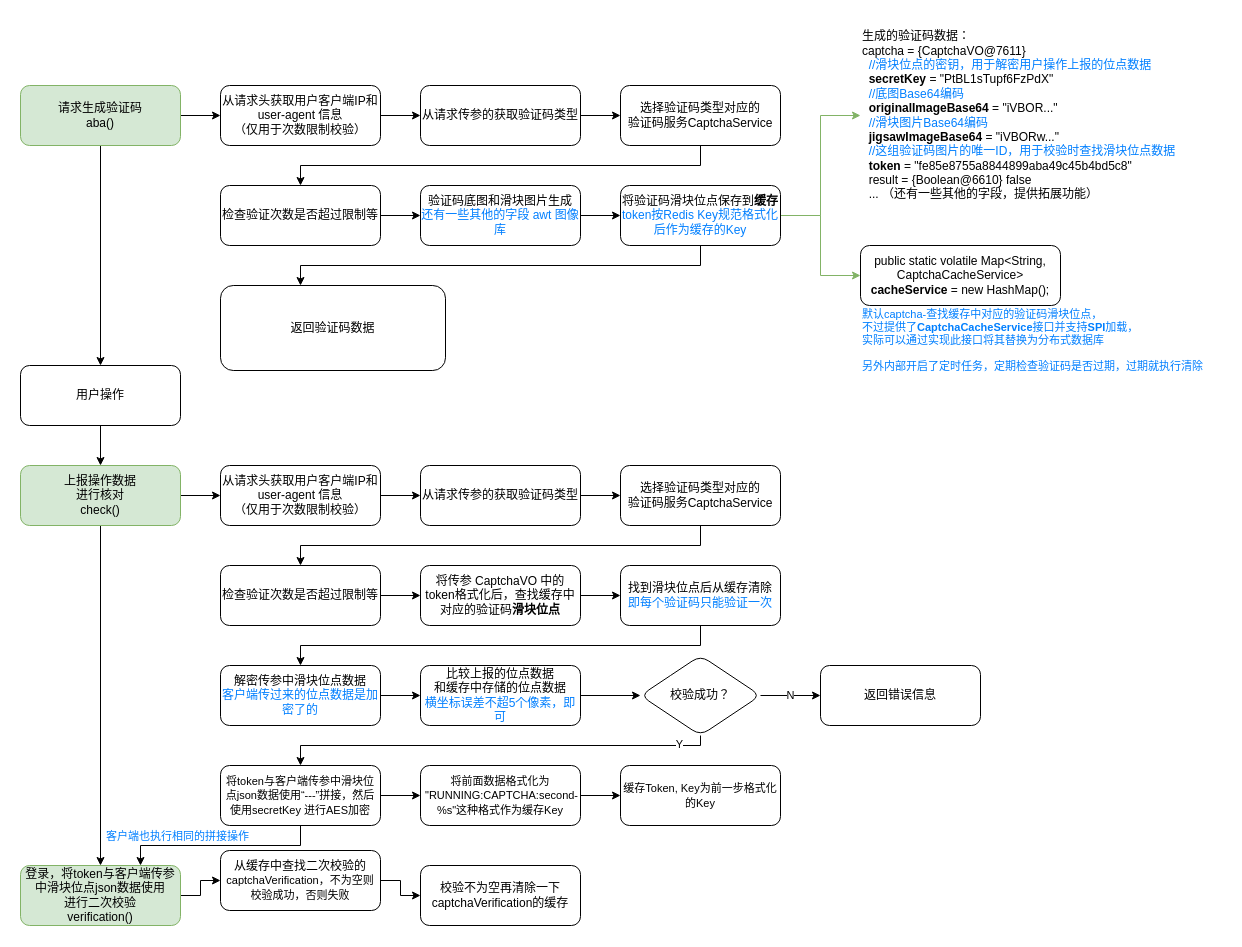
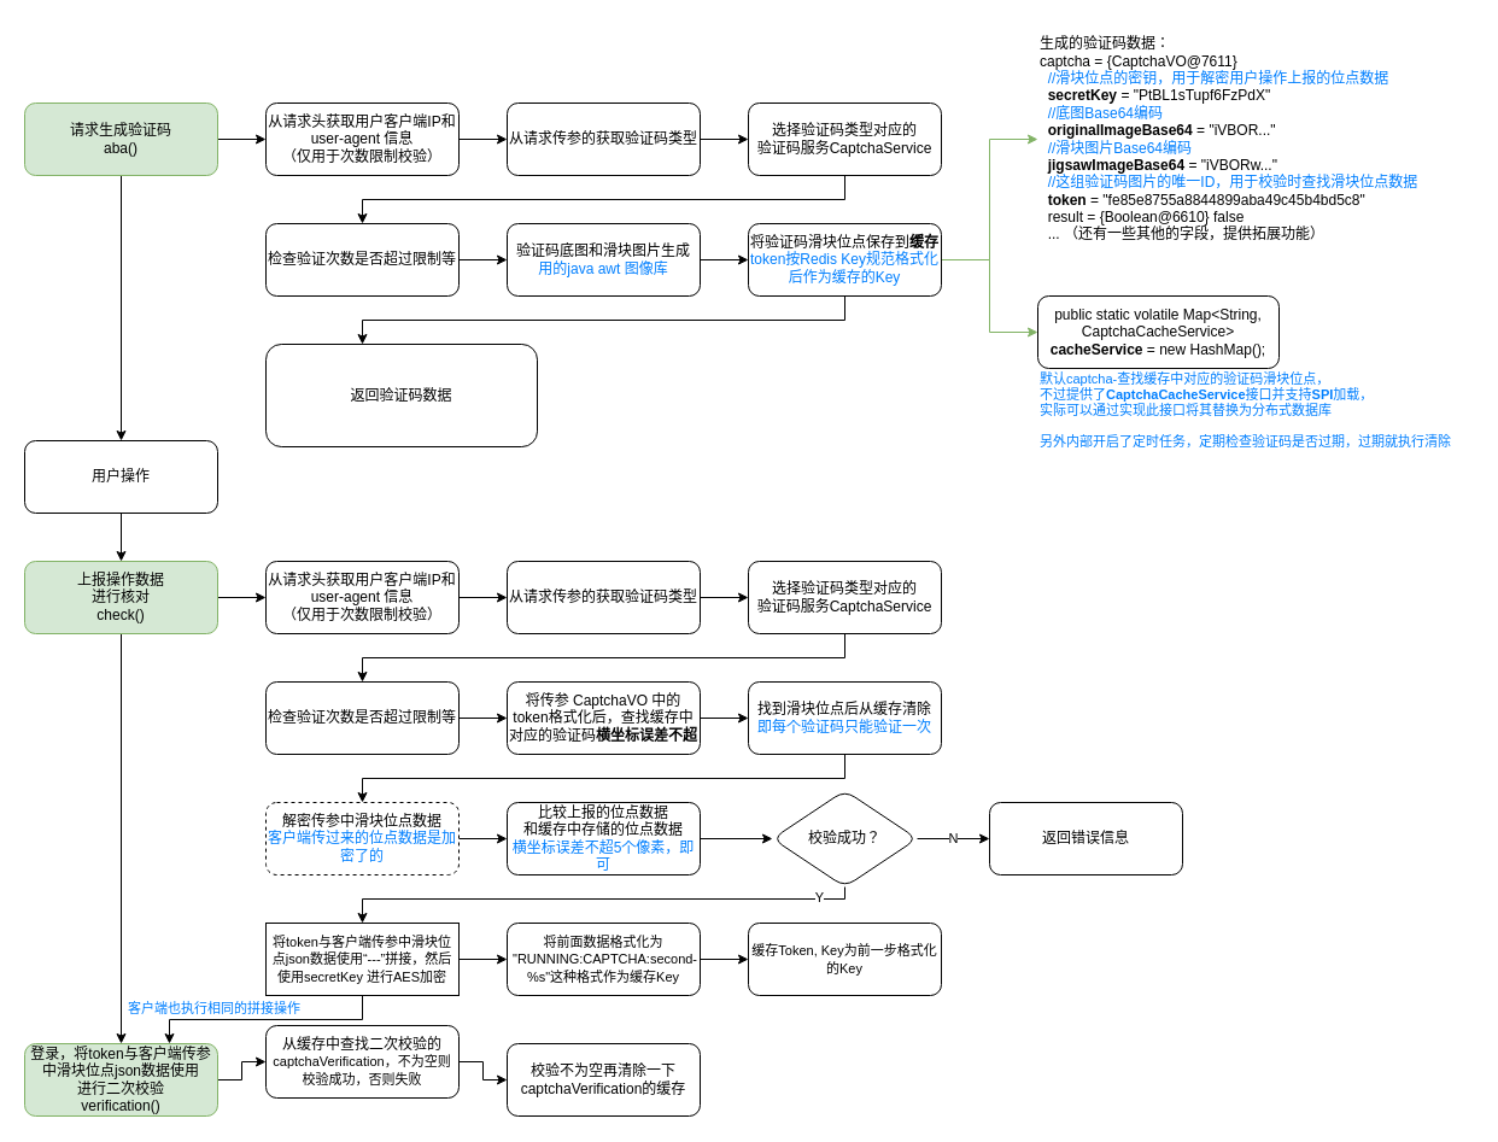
  <mxCell id="0" />
  <mxCell id="1" parent="0" />
  <mxCell id="2" style="edgeStyle=orthogonalEdgeStyle;rounded=0;orthogonalLoop=1;jettySize=auto;html=1;exitX=0.5;exitY=1;exitDx=0;exitDy=0;entryX=0.5;entryY=0;entryDx=0;entryDy=0;" edge="1" parent="1" source="4" target="6"><mxGeometry relative="1" as="geometry" /></mxCell>
  <mxCell id="3" value="" style="edgeStyle=orthogonalEdgeStyle;rounded=0;orthogonalLoop=1;jettySize=auto;html=1;" edge="1" parent="1" source="4" target="11"><mxGeometry relative="1" as="geometry" /></mxCell>
  <mxCell id="4" value="请求生成验证码&lt;br&gt;aba()" style="rounded=1;whiteSpace=wrap;html=1;fillColor=#d5e8d4;strokeColor=#82b366;" vertex="1" parent="1"><mxGeometry x="20" y="85" width="160" height="60" as="geometry" /></mxCell>
  <mxCell id="5" style="edgeStyle=orthogonalEdgeStyle;rounded=0;orthogonalLoop=1;jettySize=auto;html=1;exitX=0.5;exitY=1;exitDx=0;exitDy=0;entryX=0.5;entryY=0;entryDx=0;entryDy=0;" edge="1" parent="1" source="6" target="9"><mxGeometry relative="1" as="geometry" /></mxCell>
  <mxCell id="6" value="用户操作" style="rounded=1;whiteSpace=wrap;html=1;" vertex="1" parent="1"><mxGeometry x="20" y="365" width="160" height="60" as="geometry" /></mxCell>
  <mxCell id="7" value="" style="edgeStyle=orthogonalEdgeStyle;rounded=0;orthogonalLoop=1;jettySize=auto;html=1;" edge="1" parent="1" source="9" target="26"><mxGeometry relative="1" as="geometry"><mxPoint x="220" y="495" as="targetPoint" /></mxGeometry></mxCell>
  <mxCell id="8" value="" style="edgeStyle=orthogonalEdgeStyle;rounded=0;orthogonalLoop=1;jettySize=auto;html=1;" edge="1" parent="1" source="9" target="45"><mxGeometry relative="1" as="geometry" /></mxCell>
  <mxCell id="9" value="上报操作数据&lt;br&gt;进行核对&lt;br&gt;check()" style="rounded=1;whiteSpace=wrap;html=1;fillColor=#d5e8d4;strokeColor=#82b366;" vertex="1" parent="1"><mxGeometry x="20" y="465" width="160" height="60" as="geometry" /></mxCell>
  <mxCell id="10" value="" style="edgeStyle=orthogonalEdgeStyle;rounded=0;orthogonalLoop=1;jettySize=auto;html=1;" edge="1" parent="1" source="11" target="13"><mxGeometry relative="1" as="geometry" /></mxCell>
  <mxCell id="11" value="从请求头获取用户客户端IP和&lt;br&gt;user-agent 信息&lt;br&gt;（仅用于次数限制校验）" style="rounded=1;whiteSpace=wrap;html=1;" vertex="1" parent="1"><mxGeometry x="220" y="85" width="160" height="60" as="geometry" /></mxCell>
  <mxCell id="12" value="" style="edgeStyle=orthogonalEdgeStyle;rounded=0;orthogonalLoop=1;jettySize=auto;html=1;" edge="1" parent="1" source="13" target="15"><mxGeometry relative="1" as="geometry" /></mxCell>
  <mxCell id="13" value="从请求传参的获取验证码类型" style="rounded=1;whiteSpace=wrap;html=1;" vertex="1" parent="1"><mxGeometry x="420" y="85" width="160" height="60" as="geometry" /></mxCell>
  <mxCell id="14" value="" style="edgeStyle=orthogonalEdgeStyle;rounded=0;orthogonalLoop=1;jettySize=auto;html=1;" edge="1" parent="1" source="15" target="17"><mxGeometry relative="1" as="geometry"><Array as="points"><mxPoint x="700" y="165" /><mxPoint x="300" y="165" /></Array></mxGeometry></mxCell>
  <mxCell id="15" value="选择验证码类型对应的&lt;br&gt;验证码服务CaptchaService" style="rounded=1;whiteSpace=wrap;html=1;" vertex="1" parent="1"><mxGeometry x="620" y="85" width="160" height="60" as="geometry" /></mxCell>
  <mxCell id="16" value="" style="edgeStyle=orthogonalEdgeStyle;rounded=0;orthogonalLoop=1;jettySize=auto;html=1;" edge="1" parent="1" source="17" target="20"><mxGeometry relative="1" as="geometry" /></mxCell>
  <mxCell id="17" value="检查验证次数是否超过限制等" style="whiteSpace=wrap;html=1;rounded=1;" vertex="1" parent="1"><mxGeometry x="220" y="185" width="160" height="60" as="geometry" /></mxCell>
  <mxCell id="18" value="" style="edgeStyle=orthogonalEdgeStyle;rounded=0;orthogonalLoop=1;jettySize=auto;html=1;" edge="1" parent="1" source="20" target="30"><mxGeometry relative="1" as="geometry" /></mxCell>
  <mxCell id="19" style="edgeStyle=orthogonalEdgeStyle;rounded=0;orthogonalLoop=1;jettySize=auto;html=1;exitX=1;exitY=0.5;exitDx=0;exitDy=0;fillColor=#d5e8d4;strokeColor=#82b366;" edge="1" parent="1" source="30" target="21"><mxGeometry relative="1" as="geometry" /></mxCell>
- <mxCell id="20" value="验证码底图和滑块图片生成&lt;br&gt;&lt;font color=&quot;#007fff&quot;&gt;还有一些其他的字段 awt 图像库&lt;/font&gt;" style="whiteSpace=wrap;html=1;rounded=1;" vertex="1" parent="1"><mxGeometry x="420" y="185" width="160" height="60" as="geometry" /></mxCell>
+ <mxCell id="20" value="验证码底图和滑块图片生成&lt;br&gt;&lt;font color=&quot;#007fff&quot;&gt;用的java awt 图像库&lt;/font&gt;" style="whiteSpace=wrap;html=1;rounded=1;" vertex="1" parent="1"><mxGeometry x="420" y="185" width="160" height="60" as="geometry" /></mxCell>
  <mxCell id="21" value="&lt;div&gt;生成的验证码数据：&lt;/div&gt;&lt;div&gt;captcha = {CaptchaVO@7611}&amp;nbsp;&lt;/div&gt;&lt;div&gt;&lt;font color=&quot;#007fff&quot;&gt;&amp;nbsp; //滑块位点的密钥，用于解密用户操作上报的位点数据&lt;/font&gt;&lt;/div&gt;&lt;div&gt;&amp;nbsp;&amp;nbsp;&lt;b&gt;secretKey&lt;/b&gt; = &quot;PtBL1sTupf6FzPdX&quot;&lt;/div&gt;&lt;div&gt;&lt;font color=&quot;#007fff&quot;&gt;&amp;nbsp; //底图Base64编码&lt;/font&gt;&amp;nbsp;&lt;/div&gt;&lt;div&gt;&lt;b&gt;&amp;nbsp; originalImageBase64&lt;/b&gt; = &quot;iVBOR...&quot;&lt;/div&gt;&lt;div&gt;&lt;font color=&quot;#007fff&quot;&gt;&amp;nbsp; //滑块图片Base64编码&lt;/font&gt;&lt;/div&gt;&lt;div&gt;&amp;nbsp;&amp;nbsp;&lt;b&gt;jigsawImageBase64&lt;/b&gt; = &quot;iVBORw...&quot;&lt;/div&gt;&lt;div&gt;&lt;font color=&quot;#007fff&quot;&gt;&amp;nbsp; //这组验证码图片的唯一ID，用于校验时查找滑块位点数据&lt;/font&gt;&lt;/div&gt;&lt;div&gt;&amp;nbsp;&amp;nbsp;&lt;b&gt;token&lt;/b&gt; = &quot;fe85e8755a8844899aba49c45b4bd5c8&quot;&lt;/div&gt;&lt;div&gt;&amp;nbsp; result = {Boolean@6610} false&lt;/div&gt;&lt;div&gt;&amp;nbsp; ... （还有一些其他的字段，提供拓展功能）&lt;/div&gt;" style="text;html=1;align=left;verticalAlign=middle;resizable=0;points=[];autosize=1;strokeColor=none;fillColor=none;" vertex="1" parent="1"><mxGeometry x="860" y="20" width="340" height="190" as="geometry" /></mxCell>
  <mxCell id="22" value="" style="edgeStyle=orthogonalEdgeStyle;rounded=0;orthogonalLoop=1;jettySize=auto;html=1;fillColor=#d5e8d4;strokeColor=#82b366;" edge="1" parent="1" source="30" target="24"><mxGeometry relative="1" as="geometry"><Array as="points"><mxPoint x="820" y="215" /></Array></mxGeometry></mxCell>
  <mxCell id="23" value="&lt;div style=&quot;font-size: 11px;&quot;&gt;&lt;font style=&quot;font-size: 11px;&quot; color=&quot;#007fff&quot;&gt;&lt;span style=&quot;background-color: initial;&quot;&gt;默认captcha-查找缓存中对应的验证码滑块位点，&lt;/span&gt;&lt;br&gt;&lt;/font&gt;&lt;/div&gt;&lt;div style=&quot;font-size: 11px;&quot;&gt;&lt;font style=&quot;font-size: 11px;&quot; color=&quot;#007fff&quot;&gt;不过提供了&lt;b style=&quot;&quot;&gt;CaptchaCacheService&lt;/b&gt;接口并支持&lt;b style=&quot;&quot;&gt;SPI&lt;/b&gt;加载，&lt;br&gt;实际可以通过实现此接口将其替换为分布式数据库&lt;/font&gt;&lt;/div&gt;&lt;div style=&quot;font-size: 11px;&quot;&gt;&lt;font style=&quot;font-size: 11px;&quot; color=&quot;#007fff&quot;&gt;&lt;br&gt;&lt;/font&gt;&lt;/div&gt;&lt;div style=&quot;font-size: 11px;&quot;&gt;&lt;font style=&quot;font-size: 11px;&quot; color=&quot;#007fff&quot;&gt;另外内部开启了定时任务，定期检查验证码是否过期，过期就执行清除&lt;/font&gt;&lt;/div&gt;" style="text;html=1;align=left;verticalAlign=middle;resizable=0;points=[];autosize=1;strokeColor=none;fillColor=none;" vertex="1" parent="1"><mxGeometry x="860" y="300" width="360" height="80" as="geometry" /></mxCell>
  <mxCell id="24" value="public static volatile Map&amp;lt;String, CaptchaCacheService&amp;gt; &lt;b&gt;cacheService&lt;/b&gt; = new HashMap();" style="whiteSpace=wrap;html=1;rounded=1;" vertex="1" parent="1"><mxGeometry x="860" y="245" width="200" height="60" as="geometry" /></mxCell>
  <mxCell id="25" value="" style="edgeStyle=orthogonalEdgeStyle;rounded=0;orthogonalLoop=1;jettySize=auto;html=1;" edge="1" parent="1" source="26" target="28"><mxGeometry relative="1" as="geometry" /></mxCell>
  <mxCell id="26" value="从请求头获取用户客户端IP和&lt;br&gt;user-agent 信息&lt;br&gt;（仅用于次数限制校验）" style="rounded=1;whiteSpace=wrap;html=1;" vertex="1" parent="1"><mxGeometry x="220" y="465" width="160" height="60" as="geometry" /></mxCell>
  <mxCell id="27" style="edgeStyle=orthogonalEdgeStyle;rounded=0;orthogonalLoop=1;jettySize=auto;html=1;exitX=1;exitY=0.5;exitDx=0;exitDy=0;entryX=0;entryY=0.5;entryDx=0;entryDy=0;" edge="1" parent="1" source="28" target="33"><mxGeometry relative="1" as="geometry" /></mxCell>
  <mxCell id="28" value="从请求传参的获取验证码类型" style="rounded=1;whiteSpace=wrap;html=1;" vertex="1" parent="1"><mxGeometry x="420" y="465" width="160" height="60" as="geometry" /></mxCell>
  <mxCell id="29" value="" style="edgeStyle=orthogonalEdgeStyle;rounded=0;orthogonalLoop=1;jettySize=auto;html=1;" edge="1" parent="1" source="30" target="31"><mxGeometry relative="1" as="geometry"><Array as="points"><mxPoint x="700" y="265" /><mxPoint x="300" y="265" /></Array></mxGeometry></mxCell>
  <mxCell id="30" value="将验证码滑块位点保存到&lt;b&gt;缓存&lt;/b&gt;&lt;br&gt;&lt;font color=&quot;#007fff&quot;&gt;token按Redis Key规范格式化后作为缓存的Key&lt;/font&gt;" style="whiteSpace=wrap;html=1;rounded=1;" vertex="1" parent="1"><mxGeometry x="620" y="185" width="160" height="60" as="geometry" /></mxCell>
  <mxCell id="31" value="返回验证码数据" style="whiteSpace=wrap;html=1;rounded=1;" vertex="1" parent="1"><mxGeometry x="220" y="285" width="225" height="85" as="geometry" /></mxCell>
  <mxCell id="32" style="edgeStyle=orthogonalEdgeStyle;rounded=0;orthogonalLoop=1;jettySize=auto;html=1;exitX=0.5;exitY=1;exitDx=0;exitDy=0;entryX=0.5;entryY=0;entryDx=0;entryDy=0;" edge="1" parent="1" source="33" target="35"><mxGeometry relative="1" as="geometry" /></mxCell>
  <mxCell id="33" value="选择验证码类型对应的&lt;br&gt;验证码服务CaptchaService" style="rounded=1;whiteSpace=wrap;html=1;" vertex="1" parent="1"><mxGeometry x="620" y="465" width="160" height="60" as="geometry" /></mxCell>
  <mxCell id="34" value="" style="edgeStyle=orthogonalEdgeStyle;rounded=0;orthogonalLoop=1;jettySize=auto;html=1;" edge="1" parent="1" source="35" target="37"><mxGeometry relative="1" as="geometry" /></mxCell>
  <mxCell id="35" value="检查验证次数是否超过限制等" style="whiteSpace=wrap;html=1;rounded=1;" vertex="1" parent="1"><mxGeometry x="220" y="565" width="160" height="60" as="geometry" /></mxCell>
  <mxCell id="36" value="" style="edgeStyle=orthogonalEdgeStyle;rounded=0;orthogonalLoop=1;jettySize=auto;html=1;" edge="1" parent="1" source="37" target="39"><mxGeometry relative="1" as="geometry" /></mxCell>
- <mxCell id="37" value="将传参 CaptchaVO 中的token格式化后，查找缓存中对应的验证码&lt;b&gt;滑块位点&lt;/b&gt;" style="whiteSpace=wrap;html=1;rounded=1;" vertex="1" parent="1"><mxGeometry x="420" y="565" width="160" height="60" as="geometry" /></mxCell>
+ <mxCell id="37" value="将传参 CaptchaVO 中的token格式化后，查找缓存中对应的验证码&lt;b&gt;横坐标误差不超&lt;/b&gt;" style="whiteSpace=wrap;html=1;rounded=1;" vertex="1" parent="1"><mxGeometry x="420" y="565" width="160" height="60" as="geometry" /></mxCell>
  <mxCell id="38" value="" style="edgeStyle=orthogonalEdgeStyle;rounded=0;orthogonalLoop=1;jettySize=auto;html=1;" edge="1" parent="1" source="39" target="41"><mxGeometry relative="1" as="geometry"><Array as="points"><mxPoint x="700" y="645" /><mxPoint x="300" y="645" /></Array></mxGeometry></mxCell>
  <mxCell id="39" value="找到滑块位点后从缓存清除&lt;br&gt;&lt;font color=&quot;#007fff&quot;&gt;即每个验证码只能验证一次&lt;/font&gt;" style="whiteSpace=wrap;html=1;rounded=1;" vertex="1" parent="1"><mxGeometry x="620" y="565" width="160" height="60" as="geometry" /></mxCell>
  <mxCell id="40" value="" style="edgeStyle=orthogonalEdgeStyle;rounded=0;orthogonalLoop=1;jettySize=auto;html=1;" edge="1" parent="1" source="41" target="43"><mxGeometry relative="1" as="geometry" /></mxCell>
- <mxCell id="41" value="解密传参中滑块位点数据&lt;br&gt;&lt;font color=&quot;#007fff&quot;&gt;客户端传过来的位点数据是加密了的&lt;/font&gt;" style="whiteSpace=wrap;html=1;rounded=1;" vertex="1" parent="1"><mxGeometry x="220" y="665" width="160" height="60" as="geometry" /></mxCell>
+ <mxCell id="41" value="解密传参中滑块位点数据&lt;br&gt;&lt;font color=&quot;#007fff&quot;&gt;客户端传过来的位点数据是加密了的&lt;/font&gt;" style="whiteSpace=wrap;html=1;rounded=1;dashed=1;" vertex="1" parent="1"><mxGeometry x="220" y="665" width="160" height="60" as="geometry" /></mxCell>
  <mxCell id="42" value="" style="edgeStyle=orthogonalEdgeStyle;rounded=0;orthogonalLoop=1;jettySize=auto;html=1;" edge="1" parent="1" source="43" target="49"><mxGeometry relative="1" as="geometry" /></mxCell>
  <mxCell id="43" value="比较上报的位点数据&lt;br&gt;和缓存中存储的位点数据&lt;br&gt;&lt;font color=&quot;#007fff&quot;&gt;横坐标误差不超5个像素，即可&lt;/font&gt;" style="whiteSpace=wrap;html=1;rounded=1;" vertex="1" parent="1"><mxGeometry x="420" y="665" width="160" height="60" as="geometry" /></mxCell>
  <mxCell id="44" value="" style="edgeStyle=orthogonalEdgeStyle;rounded=0;orthogonalLoop=1;jettySize=auto;html=1;" edge="1" parent="1" source="45" target="59"><mxGeometry relative="1" as="geometry" /></mxCell>
  <mxCell id="45" value="登录，将token与客户端传参中滑块位点json数据使用&lt;br&gt;进行二次校验&lt;br&gt;verification()" style="rounded=1;whiteSpace=wrap;html=1;fillColor=#d5e8d4;strokeColor=#82b366;" vertex="1" parent="1"><mxGeometry x="20" y="865" width="160" height="60" as="geometry" /></mxCell>
  <mxCell id="46" value="N" style="edgeStyle=orthogonalEdgeStyle;rounded=0;orthogonalLoop=1;jettySize=auto;html=1;" edge="1" parent="1" source="49" target="50"><mxGeometry relative="1" as="geometry" /></mxCell>
  <mxCell id="47" style="edgeStyle=orthogonalEdgeStyle;rounded=0;orthogonalLoop=1;jettySize=auto;html=1;exitX=0.5;exitY=1;exitDx=0;exitDy=0;" edge="1" parent="1" source="49" target="54"><mxGeometry relative="1" as="geometry"><Array as="points"><mxPoint x="700" y="745" /><mxPoint x="300" y="745" /></Array></mxGeometry></mxCell>
  <mxCell id="48" value="Y" style="edgeLabel;html=1;align=center;verticalAlign=middle;resizable=0;points=[];" vertex="1" connectable="0" parent="47"><mxGeometry x="-0.851" y="-2" relative="1" as="geometry"><mxPoint as="offset" /></mxGeometry></mxCell>
  <mxCell id="49" value="校验成功？" style="rhombus;whiteSpace=wrap;html=1;rounded=1;" vertex="1" parent="1"><mxGeometry x="640" y="655" width="120" height="80" as="geometry" /></mxCell>
  <mxCell id="50" value="返回错误信息" style="whiteSpace=wrap;html=1;rounded=1;" vertex="1" parent="1"><mxGeometry x="820" y="665" width="160" height="60" as="geometry" /></mxCell>
  <mxCell id="51" value="" style="edgeStyle=orthogonalEdgeStyle;rounded=0;orthogonalLoop=1;jettySize=auto;html=1;" edge="1" parent="1" source="54" target="56"><mxGeometry relative="1" as="geometry" /></mxCell>
  <mxCell id="52" style="edgeStyle=orthogonalEdgeStyle;rounded=0;orthogonalLoop=1;jettySize=auto;html=1;exitX=0.5;exitY=1;exitDx=0;exitDy=0;entryX=0.75;entryY=0;entryDx=0;entryDy=0;" edge="1" parent="1" source="54" target="45"><mxGeometry relative="1" as="geometry" /></mxCell>
  <mxCell id="53" value="&lt;font color=&quot;#007fff&quot;&gt;客户端也执行相同的拼接操作&lt;/font&gt;" style="edgeLabel;html=1;align=center;verticalAlign=middle;resizable=0;points=[];" vertex="1" connectable="0" parent="52"><mxGeometry x="0.44" y="2" relative="1" as="geometry"><mxPoint y="-12" as="offset" /></mxGeometry></mxCell>
- <mxCell id="54" value="&lt;font style=&quot;font-size: 11px;&quot;&gt;将token与客户端传参中滑块位点json数据使用“---”拼接，然后使用secretKey 进行AES加密&lt;/font&gt;" style="whiteSpace=wrap;html=1;rounded=1;" vertex="1" parent="1"><mxGeometry x="220" y="765" width="160" height="60" as="geometry" /></mxCell>
+ <mxCell id="54" value="&lt;font style=&quot;font-size: 11px;&quot;&gt;将token与客户端传参中滑块位点json数据使用“---”拼接，然后使用secretKey 进行AES加密&lt;/font&gt;" style="whiteSpace=wrap;html=1;rounded=0;" vertex="1" parent="1"><mxGeometry x="220" y="765" width="160" height="60" as="geometry" /></mxCell>
  <mxCell id="55" value="" style="edgeStyle=orthogonalEdgeStyle;rounded=0;orthogonalLoop=1;jettySize=auto;html=1;" edge="1" parent="1" source="56" target="57"><mxGeometry relative="1" as="geometry" /></mxCell>
  <mxCell id="56" value="&lt;font style=&quot;font-size: 11px;&quot;&gt;将前面数据格式化为&lt;br&gt;&amp;nbsp;&quot;RUNNING:CAPTCHA:second-%s&quot;这种格式作为缓存Key&lt;/font&gt;" style="whiteSpace=wrap;html=1;rounded=1;" vertex="1" parent="1"><mxGeometry x="420" y="765" width="160" height="60" as="geometry" /></mxCell>
  <mxCell id="57" value="&lt;span style=&quot;font-size: 11px;&quot;&gt;缓存Token, Key为前一步格式化的Key&lt;/span&gt;" style="whiteSpace=wrap;html=1;rounded=1;" vertex="1" parent="1"><mxGeometry x="620" y="765" width="160" height="60" as="geometry" /></mxCell>
  <mxCell id="58" value="" style="edgeStyle=orthogonalEdgeStyle;rounded=0;orthogonalLoop=1;jettySize=auto;html=1;" edge="1" parent="1" source="59" target="60"><mxGeometry relative="1" as="geometry" /></mxCell>
  <mxCell id="59" value="&lt;div style=&quot;&quot;&gt;从缓存中查找二次校验的&lt;br&gt;&lt;span style=&quot;font-size: 11px;&quot;&gt;captchaVerification，不为空则校验成功，否则失败&lt;/span&gt;&lt;br&gt;&lt;/div&gt;" style="rounded=1;whiteSpace=wrap;html=1;" vertex="1" parent="1"><mxGeometry x="220" y="850" width="160" height="60" as="geometry" /></mxCell>
  <mxCell id="60" value="&lt;div style=&quot;&quot;&gt;校验不为空再清除一下captchaVerification的缓存&lt;/div&gt;" style="rounded=1;whiteSpace=wrap;html=1;" vertex="1" parent="1"><mxGeometry x="420" y="865" width="160" height="60" as="geometry" /></mxCell>
